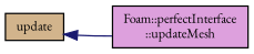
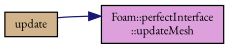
  digraph {
    rankdir=LR
    fontname="EB Garamond"
    node [color=black fontname="EB Garamond" fontsize=10 shape=record style=filled]
    n1 [fillcolor=tan fontcolor=black height=0.2 label=update width=0.4]
    n2 [height=0.2 label="Foam::perfectInterface\l::updateMesh" width=0.4 fillcolor=plum]
-   n1 -> n2 [color=midnightblue dir=back fontname="EB Garamond" fontsize=10 labelfontname=FreeSans labelfontsize=10 style=solid]
+   n2 -> n1 [color=midnightblue dir=back fontname="EB Garamond" fontsize=10 labelfontname=FreeSans labelfontsize=10 style=solid]
  }
